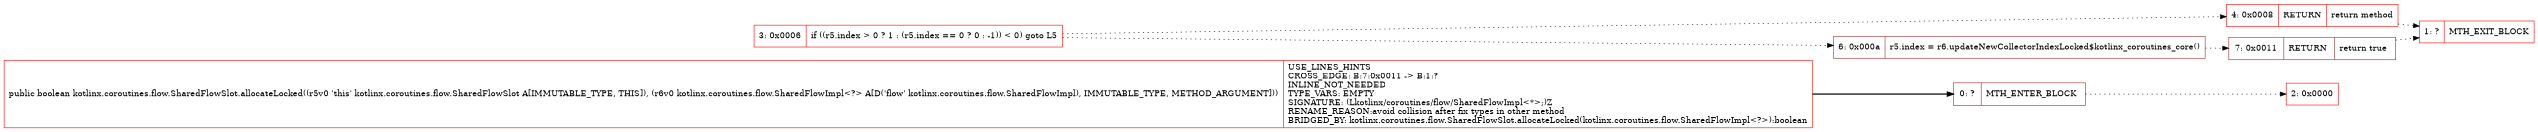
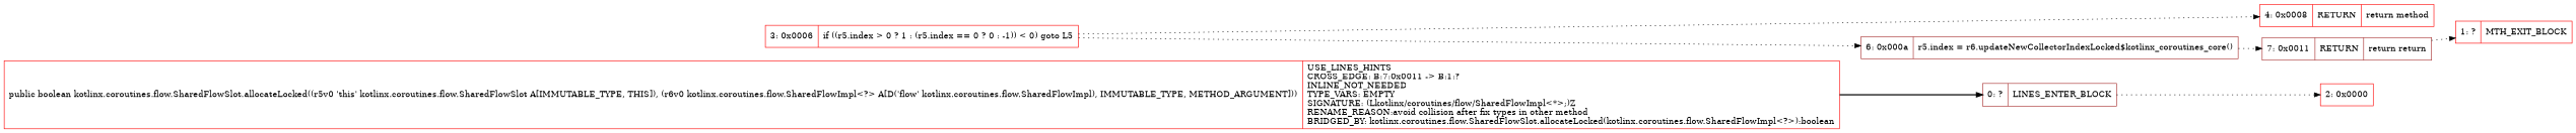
  digraph {
    rankdir=LR
    node [color=red shape=record]
    edge [style=dotted]
-   n1 [color=brown label="{0\:\ ?|MTH_ENTER_BLOCK\l}"]
+   n1 [color=brown label="{0\:\ ?|LINES_ENTER_BLOCK\l}"]
    n2 [label="{2\:\ 0x0000}"]
    n3 [label="{3\:\ 0x0006|if ((r5.index \> 0 ? 1 : (r5.index == 0 ? 0 : \-1)) \< 0) goto L5\l}"]
    n4 [label="{4\:\ 0x0008|RETURN\l|return method\l}"]
    n5 [color=brown label="{6\:\ 0x000a|r5.index = r6.updateNewCollectorIndexLocked$kotlinx_coroutines_core()\l}"]
    n6 [label="{1\:\ ?|MTH_EXIT_BLOCK\l}"]
-   n7 [color=brown label="{7\:\ 0x0011|RETURN\l|return true\l}"]
+   n7 [color=brown label="{7\:\ 0x0011|RETURN\l|return return\l}"]
    n8 [label="{public boolean kotlinx.coroutines.flow.SharedFlowSlot.allocateLocked((r5v0 'this' kotlinx.coroutines.flow.SharedFlowSlot A[IMMUTABLE_TYPE, THIS]), (r6v0 kotlinx.coroutines.flow.SharedFlowImpl\<?\> A[D('flow' kotlinx.coroutines.flow.SharedFlowImpl), IMMUTABLE_TYPE, METHOD_ARGUMENT]))  | USE_LINES_HINTS\lCROSS_EDGE: B:7:0x0011 \-\> B:1:?\lINLINE_NOT_NEEDED\lTYPE_VARS: EMPTY\lSIGNATURE: (Lkotlinx\/coroutines\/flow\/SharedFlowImpl\<*\>;)Z\lRENAME_REASON:avoid collision after fix types in other method\lBRIDGED_BY: kotlinx.coroutines.flow.SharedFlowSlot.allocateLocked(kotlinx.coroutines.flow.SharedFlowImpl\<?\>):boolean\l}"]
    n1 -> n2
    n3 -> n4
    n3 -> n5
-   n4 -> n6
    n5 -> n7
    n7 -> n6
    n8 -> n1 [style=bold]
  }
